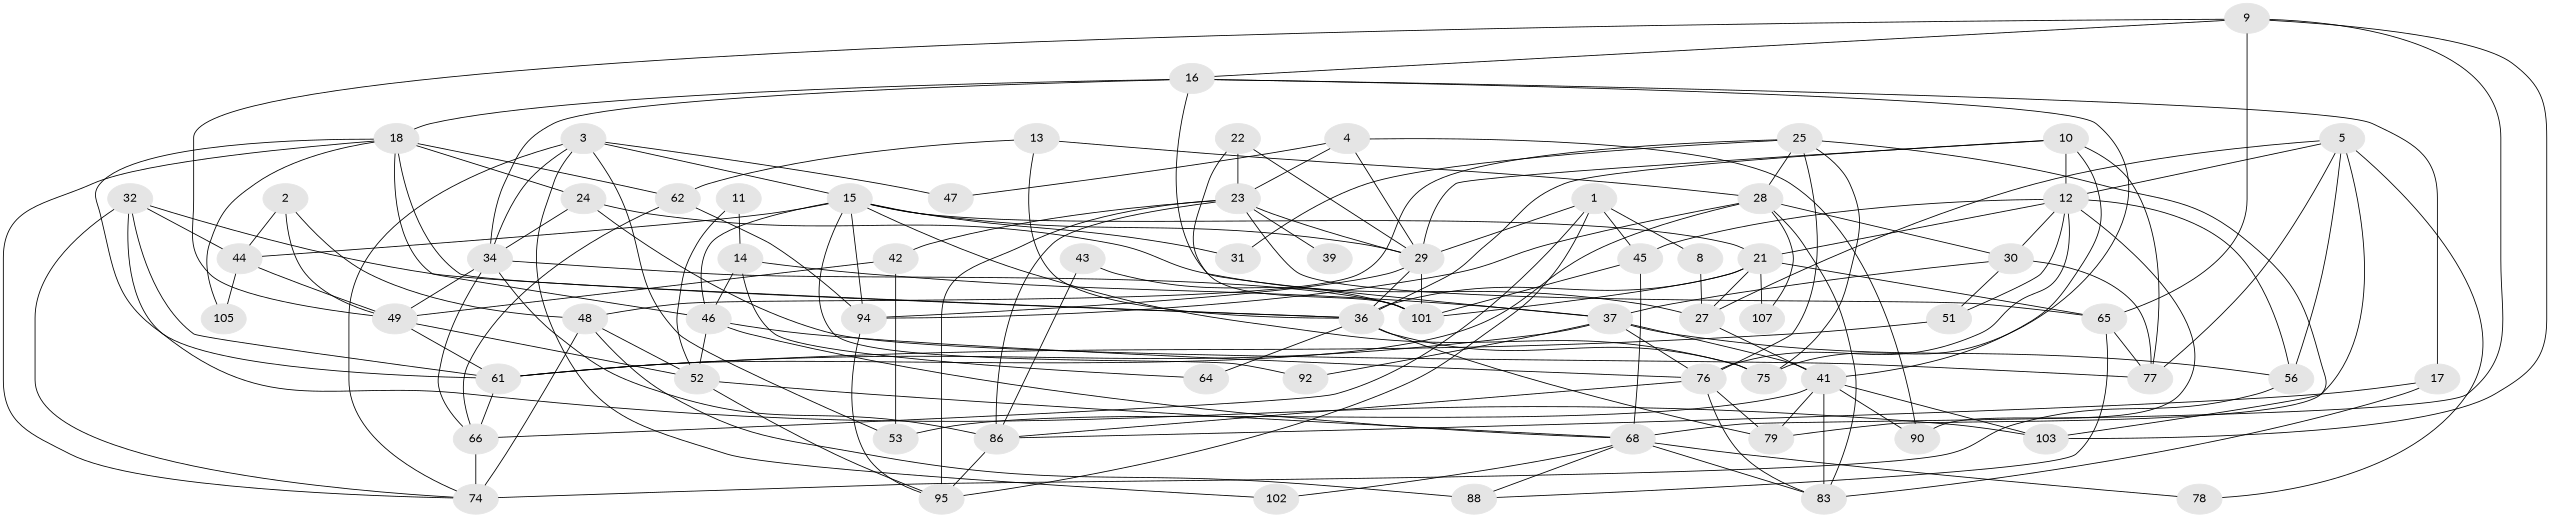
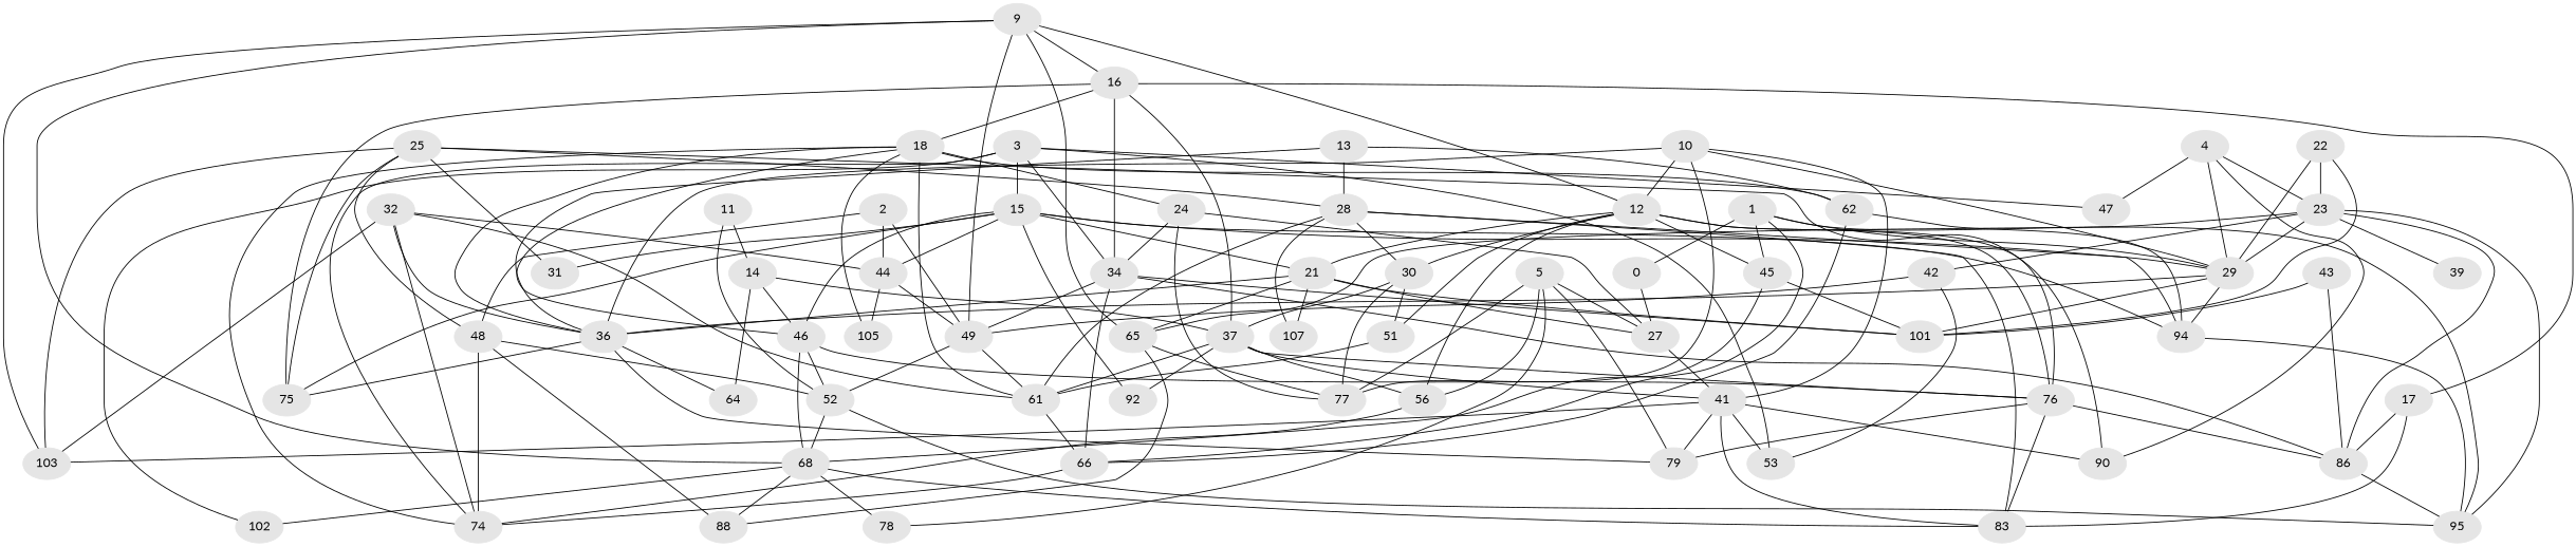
  graph {
    fontname=Lato
    node [color=gray90 fontname=Lato style=filled]
    edge [fontname=Lato]
    1 [super="+87"]
-   8 [super="+60"]
+   8 [super="+60" label=0]
    29 [super="+106"]
    45
    66 [super="+84"]
    95
    27 [super="+99"]
    36 [super="+93"]
    94
    101
    68 [super="+72"]
    74 [super="+104"]
    2 [super="+85"]
    44
    48 [super="+57"]
    49 [super="+50"]
    105
    52 [super="+59"]
    88
    61 [super="+97"]
    3 [super="+38"]
    15 [super="+100"]
    34 [super="+63"]
    47
    53
    102
    21 [super="+58"]
    46 [super="+71"]
    31
    75
    92
    86 [super="+91"]
    23 [super="+35"]
    65
    39
    42
    4
    90
    5 [super="+6"]
    12 [super="+67"]
    56 [super="+69"]
    77
    78
    79
    30 [super="+81"]
    51
    76 [super="+83"]
    41 [super="+98"]
    25 [super="+33"]
    103
    28 [super="+96"]
    9 [super="+54"]
    16 [super="+19"]
    37 [super="+40"]
    17 [super="+26"]
    18 [super="+73"]
    n57 [label=83]
    10 [super="+20"]
    64
    11
    14
    107
    13
    62 [super="+70"]
    24
    22 [super="+55"]
    32 [super="+80"]
    43
    1 -- 8
    1 -- 29
    1 -- 45
    1 -- 66
    1 -- 95
    8 -- 27 [weight=2]
    29 -- 36
    29 -- 94
    29 -- 101
    45 -- 101
    45 -- 68
    66 -- 74
    27 -- 41
    36 -- 75
    36 -- 79
    36 -- 64
    94 -- 95
    68 -- 88
    68 -- 102
    68 -- 78
    68 -- n57
    2 -- 44
    2 -- 48
    2 -- 49
    44 -- 49
    44 -- 105
    48 -- 74 [weight=2]
    48 -- 52
    48 -- 88 [weight=2]
    49 -- 52 [weight=2]
    49 -- 61
    52 -- 95
    52 -- 68
    61 -- 66
    3 -- 74
    3 -- 15
    3 -- 34
    3 -- 47
    3 -- 53
    3 -- 102
    15 -- 29
    15 -- 94
    15 -- 44
    15 -- 21
    15 -- 46
    15 -- 31
    15 -- 75
    15 -- 92
    34 -- 66
    34 -- 101
    34 -- 49
    34 -- 86
    21 -- 27
    21 -- 36
    21 -- 101
    21 -- 65
    21 -- 107
    46 -- 68
    46 -- 52 [weight=2]
    46 -- 76
    86 -- 95
    23 -- 29
    23 -- 95
    23 -- 86
    23 -- 65
    23 -- 39
    23 -- 42
    65 -- 88
    65 -- 77
    42 -- 49
    42 -- 53
    4 -- 29 [weight=2]
    4 -- 47
    4 -- 23
    4 -- 90
    5 -- 27
-   5 -- 12
+   9 -- 12
    5 -- 56
    5 -- 77
    5 -- 78
    5 -- 79
    12 -- 45
    12 -- 21
    12 -- 90
    12 -- 56
    12 -- 30
    12 -- 51
    12 -- 76
    56 -- 74
    30 -- 77
    30 -- 51
    30 -- 37
    51 -- 61
    76 -- 86
    76 -- 79
    76 -- n57
    41 -- 53
    41 -- 90
    41 -- 79
    41 -- 103
    41 -- n57
    25 -- 48
    25 -- 31
    25 -- 75
    25 -- 76
    25 -- 103
    25 -- 28
    28 -- 94
    28 -- 61
    28 -- 30
    28 -- n57
    28 -- 107
    9 -- 68
    9 -- 49
    9 -- 65
    9 -- 103
    9 -- 16
    16 -- 34
    16 -- 75
    16 -- 37
    16 -- 17
    16 -- 18 [weight=2]
    37 -- 61
    37 -- 92
    37 -- 56
    37 -- 76
    37 -- 41
    17 -- 86
    17 -- n57
    18 -- 36
    18 -- 74
    18 -- 105
    18 -- 61
    18 -- 46
    18 -- 62
    18 -- 24
    10 -- 29
    10 -- 36
    10 -- 12
    10 -- 77
    10 -- 41
    11 -- 52
    11 -- 14
    14 -- 46
    14 -- 37
    14 -- 64
    13 -- 36
    13 -- 28
    13 -- 62
    62 -- 66
    62 -- 94
    24 -- 27
    24 -- 34
    24 -- 77
    22 -- 29
    22 -- 101
    22 -- 23
    32 -- 36
    32 -- 74
    32 -- 44
    32 -- 61
    32 -- 103
    43 -- 101
    43 -- 86
  }
